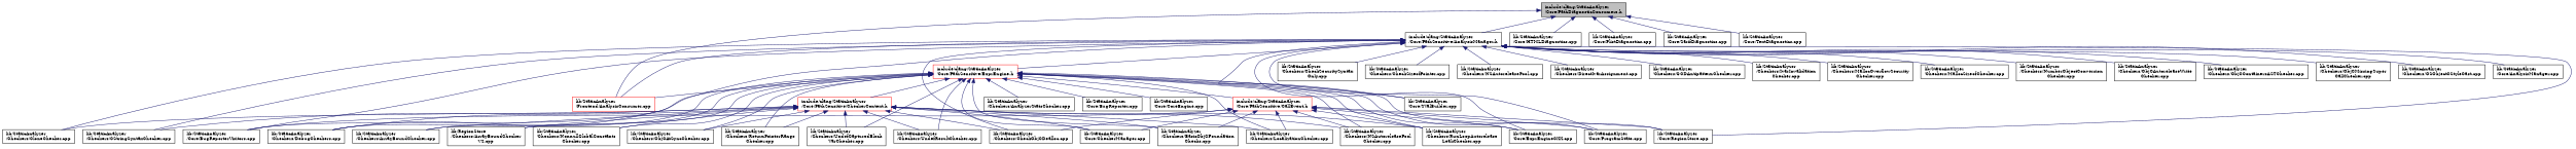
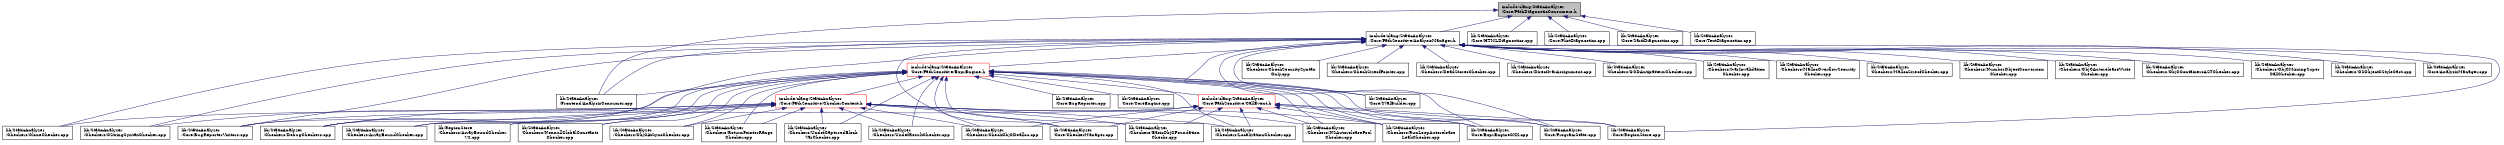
  digraph {
    fontname="DejaVu Serif"
    node [color=black fontname="DejaVu Serif" fontsize=10 shape=record]
    edge [color=midnightblue dir=back fontname="DejaVu Serif" fontsize=10 labelfontname=Helvetica labelfontsize=10 style=solid]
    n1 [fillcolor=grey75 fontcolor=black height=0.2 label="include/clang/StaticAnalyzer\l/Core/PathDiagnosticConsumers.h" style=filled width=0.4]
    n2 [height=0.2 label="include/clang/StaticAnalyzer\l/Core/PathSensitive/AnalysisManager.h" width=0.4]
-   n3 [color=red height=0.2 label="lib/StaticAnalyzer\l/Frontend/AnalysisConsumer.cpp" width=0.4]
+   n3 [height=0.2 label="lib/StaticAnalyzer\l/Frontend/AnalysisConsumer.cpp" width=0.4]
    n4 [height=0.2 label="lib/StaticAnalyzer\l/Core/HTMLDiagnostics.cpp" width=0.4]
    n5 [height=0.2 label="lib/StaticAnalyzer\l/Core/PlistDiagnostics.cpp" width=0.4]
    n6 [height=0.2 label="lib/StaticAnalyzer\l/Core/SarifDiagnostics.cpp" width=0.4]
    n7 [height=0.2 label="lib/StaticAnalyzer\l/Core/TextDiagnostics.cpp" width=0.4]
    n8 [color=red height=0.2 label="include/clang/StaticAnalyzer\l/Core/PathSensitive/ExprEngine.h" width=0.4]
    n9 [height=0.2 label="lib/StaticAnalyzer\l/Checkers/CheckObjCDealloc.cpp" width=0.4]
    n10 [height=0.2 label="lib/StaticAnalyzer\l/Core/BugReporterVisitors.cpp" width=0.4]
    n11 [height=0.2 label="lib/StaticAnalyzer\l/Core/ExprEngineCXX.cpp" width=0.4]
    n12 [height=0.2 label="lib/StaticAnalyzer\l/Core/ProgramState.cpp" width=0.4]
    n13 [height=0.2 label="lib/StaticAnalyzer\l/Core/RegionStore.cpp" width=0.4]
    n14 [height=0.2 label="lib/StaticAnalyzer\l/Checkers/CloneChecker.cpp" width=0.4]
    n15 [height=0.2 label="lib/StaticAnalyzer\l/Checkers/CStringSyntaxChecker.cpp" width=0.4]
    n16 [height=0.2 label="lib/StaticAnalyzer\l/Checkers/DebugCheckers.cpp" width=0.4]
    n17 [height=0.2 label="lib/StaticAnalyzer\l/Core/SValBuilder.cpp" width=0.4]
    n18 [height=0.2 label="lib/StaticAnalyzer\l/Checkers/CheckSecuritySyntax\lOnly.cpp" width=0.4]
    n19 [height=0.2 label="lib/StaticAnalyzer\l/Checkers/CheckSizeofPointer.cpp" width=0.4]
-   n20 [height=0.2 label="lib/StaticAnalyzer\l/Checkers/NSAutoreleasePool.cpp" width=0.4]
+   n20 [height=0.2 label="lib/StaticAnalyzer\l/Checkers/DeadStoresChecker.cpp" width=0.4]
    n21 [height=0.2 label="lib/StaticAnalyzer\l/Checkers/DirectIvarAssignment.cpp" width=0.4]
    n22 [height=0.2 label="lib/StaticAnalyzer\l/Checkers/GCDAntipatternChecker.cpp" width=0.4]
    n23 [height=0.2 label="lib/StaticAnalyzer\l/Checkers/IvarInvalidation\lChecker.cpp" width=0.4]
    n24 [height=0.2 label="lib/StaticAnalyzer\l/Checkers/MallocOverflowSecurity\lChecker.cpp" width=0.4]
    n25 [height=0.2 label="lib/StaticAnalyzer\l/Checkers/MallocSizeofChecker.cpp" width=0.4]
    n26 [height=0.2 label="lib/StaticAnalyzer\l/Checkers/NumberObjectConversion\lChecker.cpp" width=0.4]
    n27 [height=0.2 label="lib/StaticAnalyzer\l/Checkers/ObjCAutoreleaseWrite\lChecker.cpp" width=0.4]
    n28 [height=0.2 label="lib/StaticAnalyzer\l/Checkers/ObjCContainersASTChecker.cpp" width=0.4]
    n29 [height=0.2 label="lib/StaticAnalyzer\l/Checkers/ObjCMissingSuper\lCallChecker.cpp" width=0.4]
    n30 [height=0.2 label="lib/StaticAnalyzer\l/Checkers/OSObjectCStyleCast.cpp" width=0.4]
    n31 [height=0.2 label="lib/StaticAnalyzer\l/Core/AnalysisManager.cpp" width=0.4]
    n32 [color=red height=0.2 label="include/clang/StaticAnalyzer\l/Core/PathSensitive/CallEvent.h" width=0.4]
    n33 [height=0.2 label="lib/StaticAnalyzer\l/Checkers/BasicObjCFoundation\lChecks.cpp" width=0.4]
    n34 [height=0.2 label="lib/StaticAnalyzer\l/Checkers/LocalizationChecker.cpp" width=0.4]
    n35 [height=0.2 label="lib/StaticAnalyzer\l/Checkers/NSAutoreleasePool\lChecker.cpp" width=0.4]
    n36 [height=0.2 label="lib/StaticAnalyzer\l/Checkers/RunLoopAutorelease\lLeakChecker.cpp" width=0.4]
    n37 [height=0.2 label="lib/StaticAnalyzer\l/Core/CheckerManager.cpp" width=0.4]
    n38 [color=red height=0.2 label="include/clang/StaticAnalyzer\l/Core/PathSensitive/CheckerContext.h" width=0.4]
    n39 [height=0.2 label="lib/StaticAnalyzer\l/Checkers/ArrayBoundChecker.cpp" width=0.4]
    n40 [height=0.2 label="lib/RegionStore\l/Checkers/ArrayBoundChecker\lV2.cpp" width=0.4]
    n41 [height=0.2 label="lib/StaticAnalyzer\l/Checkers/NonnullGlobalConstants\lChecker.cpp" width=0.4]
    n42 [height=0.2 label="lib/StaticAnalyzer\l/Checkers/ObjCAtSyncChecker.cpp" width=0.4]
    n43 [height=0.2 label="lib/StaticAnalyzer\l/Checkers/ReturnPointerRange\lChecker.cpp" width=0.4]
    n44 [height=0.2 label="lib/StaticAnalyzer\l/Checkers/UndefCapturedBlock\lVarChecker.cpp" width=0.4]
    n45 [height=0.2 label="lib/StaticAnalyzer\l/Checkers/UndefResultChecker.cpp" width=0.4]
-   n46 [height=0.2 label="lib/StaticAnalyzer\l/Checkers/AnalyzerStatsChecker.cpp" width=0.4]
    n47 [height=0.2 label="lib/StaticAnalyzer\l/Core/BugReporter.cpp" width=0.4]
    n48 [height=0.2 label="lib/StaticAnalyzer\l/Core/CoreEngine.cpp" width=0.4]
    n1 -> n2
    n1 -> n3
    n1 -> n4
    n1 -> n5
    n1 -> n6
    n1 -> n7
    n2 -> n3
    n2 -> n8
    n2 -> n9
    n2 -> n10
    n2 -> n11
    n2 -> n12
    n2 -> n13
    n2 -> n14
    n2 -> n15
    n2 -> n16
    n2 -> n17
    n2 -> n18
    n2 -> n19
    n2 -> n20
    n2 -> n21
    n2 -> n22
    n2 -> n23
    n2 -> n24
    n2 -> n25
    n2 -> n26
    n2 -> n27
    n2 -> n28
    n2 -> n29
    n2 -> n30
    n2 -> n31
    n8 -> n3
    n8 -> n10
    n8 -> n11
    n8 -> n12
    n8 -> n13
    n8 -> n16
    n8 -> n17
    n8 -> n32
    n8 -> n33
    n8 -> n34
    n8 -> n35
    n8 -> n36
    n8 -> n37
    n8 -> n38
    n8 -> n39
    n8 -> n40
    n8 -> n41
    n8 -> n42
    n8 -> n43
    n8 -> n44
    n8 -> n45
-   n8 -> n46
    n8 -> n47
    n8 -> n48
    n32 -> n9
    n32 -> n10
    n32 -> n11
    n32 -> n12
    n32 -> n13
    n32 -> n33
    n32 -> n34
    n32 -> n35
    n32 -> n36
    n32 -> n37
    n38 -> n9
    n38 -> n14
    n38 -> n15
    n38 -> n16
    n38 -> n33
    n38 -> n34
    n38 -> n35
    n38 -> n36
    n38 -> n37
    n38 -> n39
    n38 -> n40
    n38 -> n41
    n38 -> n42
    n38 -> n43
    n38 -> n44
    n38 -> n45
  }
